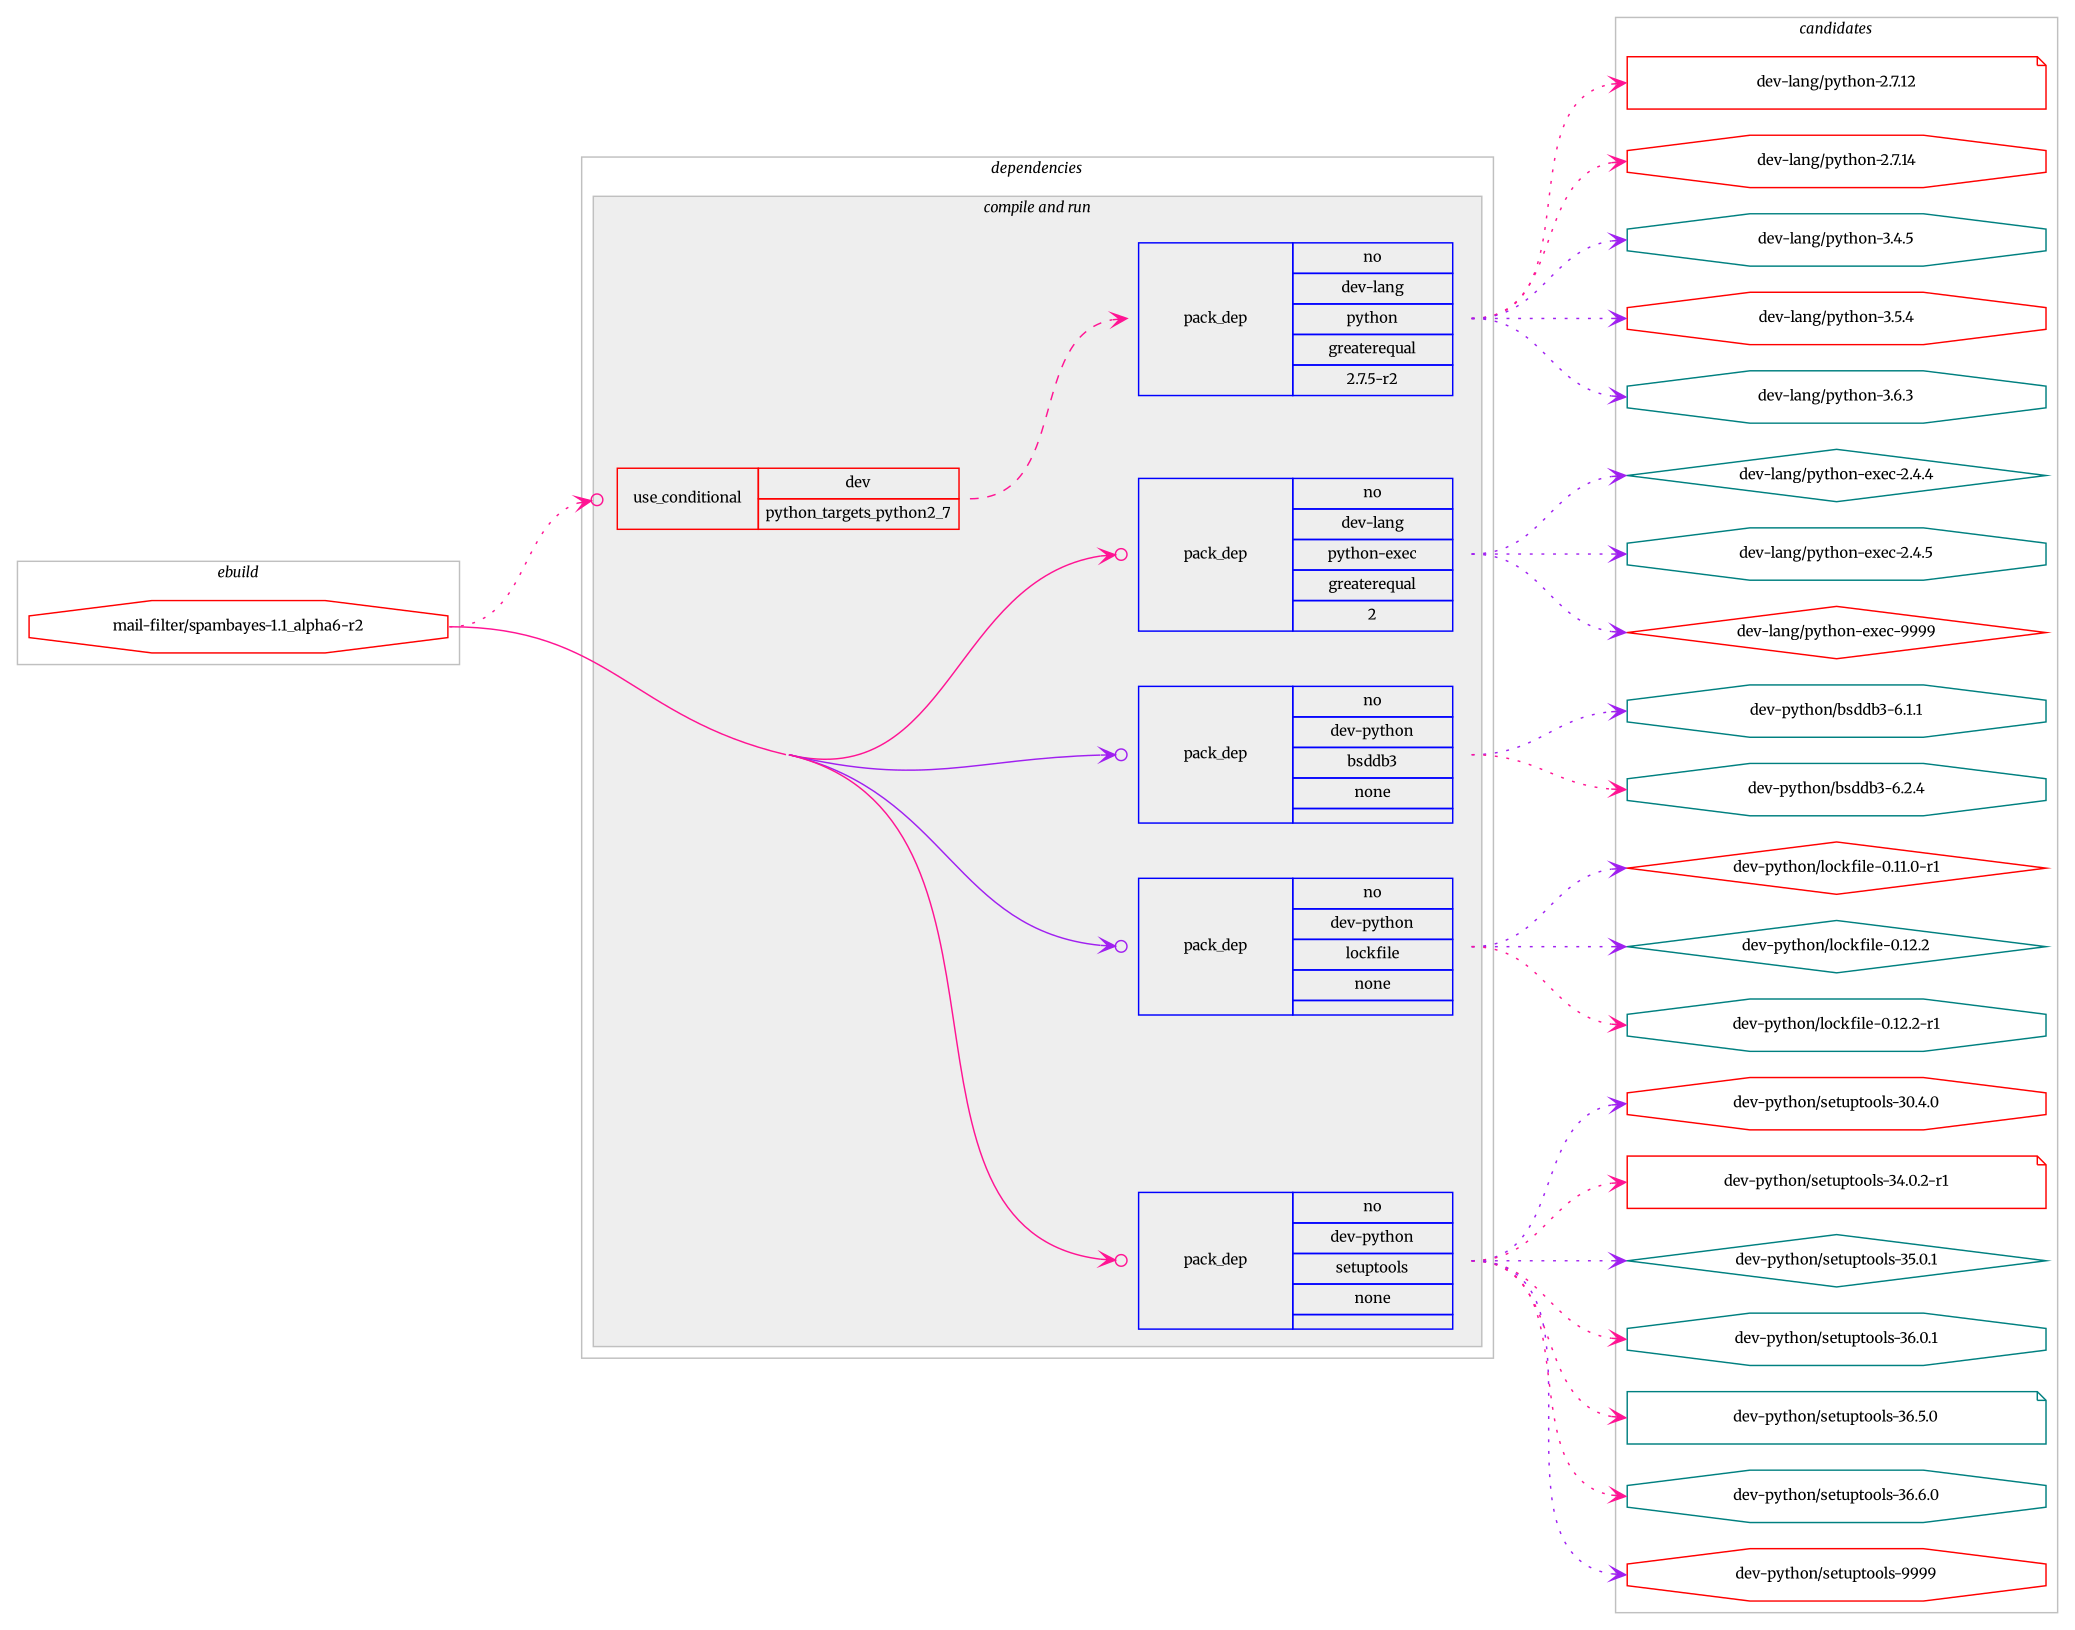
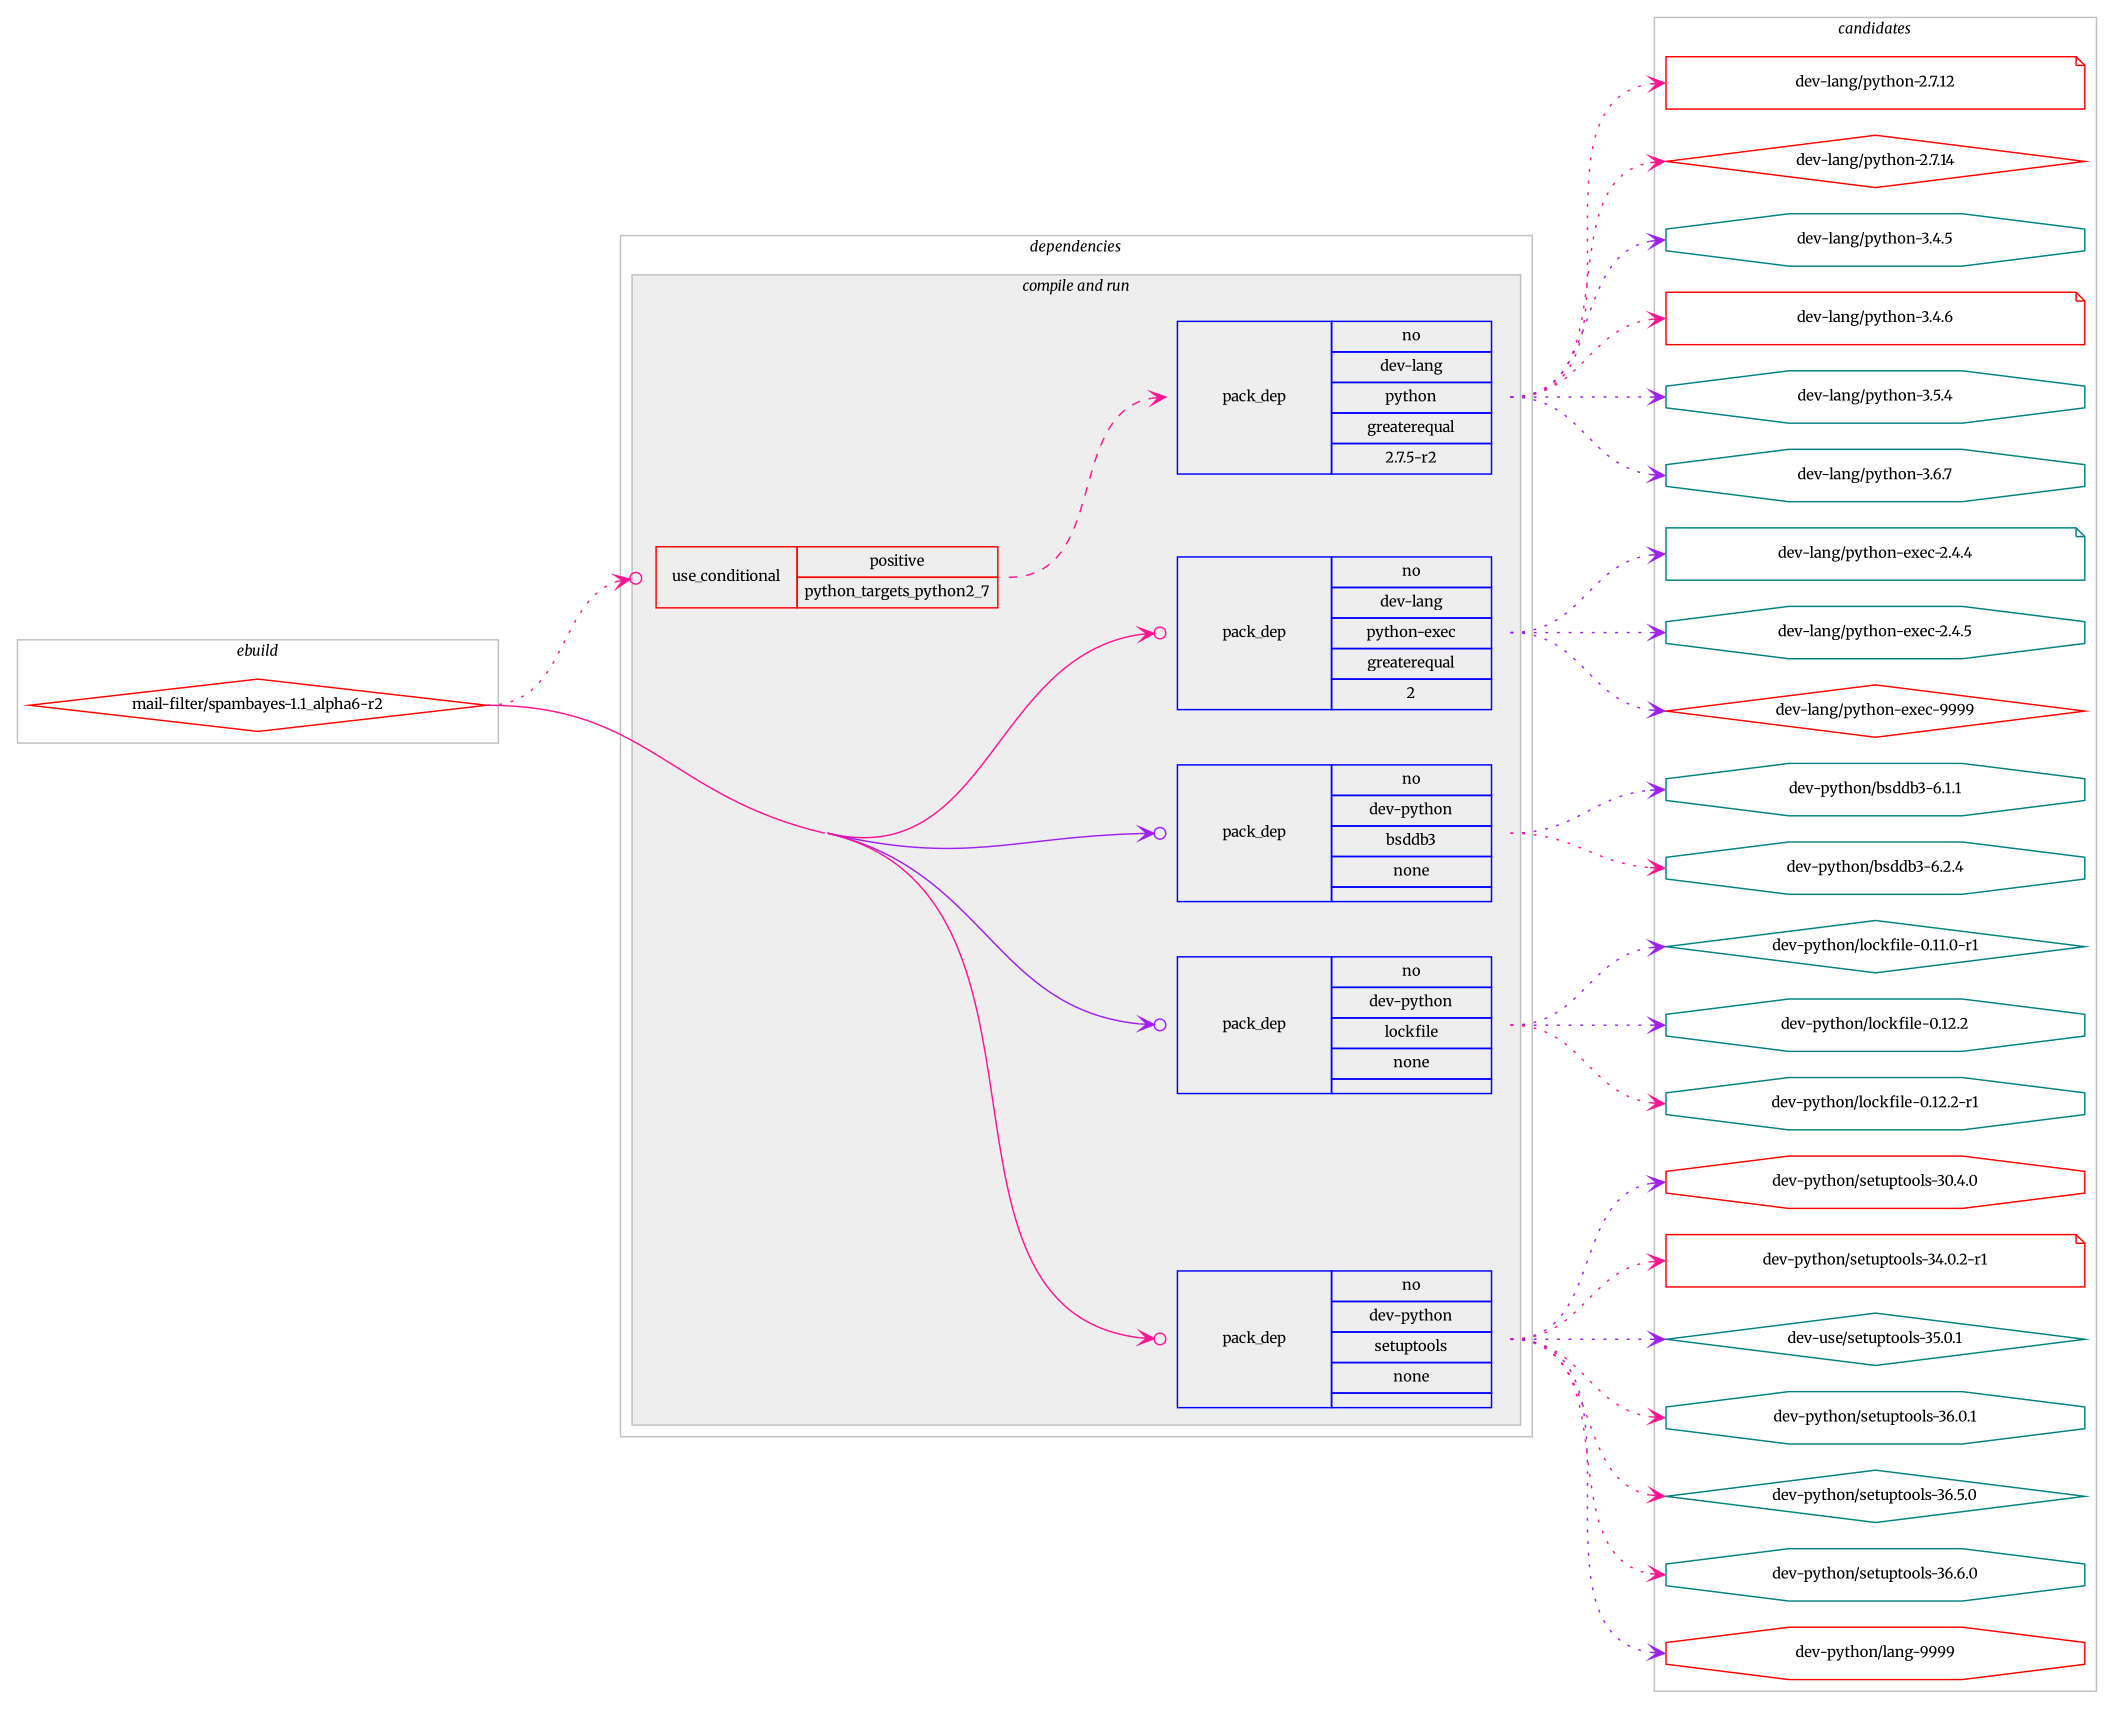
  digraph {
    compound=true
    concentrate=true
    fontname=Merriweather
    fontsize=10
    newrank=true
    rankdir=LR
    ranksep=1.5
    node [color=teal fontname=Merriweather fontsize=10 shape=octagon]
    edge [arrowhead=vee color=purple fontname=Merriweather headport=w style=dotted tailport=e weight=100]
-   n1 [color=red label="mail-filter/spambayes-1.1_alpha6-r2" width=4]
+   n1 [color=red label="mail-filter/spambayes-1.1_alpha6-r2" shape=diamond width=4]
    n2 [color=blue label=<<TABLE BORDER="0" CELLBORDER="1" CELLSPACING="0" CELLPADDING="4" WIDTH="220"><TR><TD ROWSPAN="6" CELLPADDING="30">pack_dep</TD></TR><TR><TD WIDTH="110">no</TD></TR><TR><TD>dev-lang</TD></TR><TR><TD>python</TD></TR><TR><TD>greaterequal</TD></TR><TR><TD>2.7.5-r2</TD></TR></TABLE>> shape=none]
-   n3 [color=red label=<<TABLE BORDER="0" CELLBORDER="1" CELLSPACING="0" CELLPADDING="4"><TR><TD ROWSPAN="3" CELLPADDING="10">use_conditional</TD></TR><TR><TD>dev</TD></TR><TR><TD>python_targets_python2_7</TD></TR></TABLE>> shape=none]
+   n3 [color=red label=<<TABLE BORDER="0" CELLBORDER="1" CELLSPACING="0" CELLPADDING="4"><TR><TD ROWSPAN="3" CELLPADDING="10">use_conditional</TD></TR><TR><TD>positive</TD></TR><TR><TD>python_targets_python2_7</TD></TR></TABLE>> shape=none]
    n4 [color=blue label=<<TABLE BORDER="0" CELLBORDER="1" CELLSPACING="0" CELLPADDING="4" WIDTH="220"><TR><TD ROWSPAN="6" CELLPADDING="30">pack_dep</TD></TR><TR><TD WIDTH="110">no</TD></TR><TR><TD>dev-lang</TD></TR><TR><TD>python-exec</TD></TR><TR><TD>greaterequal</TD></TR><TR><TD>2</TD></TR></TABLE>> shape=none]
    n5 [color=blue label=<<TABLE BORDER="0" CELLBORDER="1" CELLSPACING="0" CELLPADDING="4" WIDTH="220"><TR><TD ROWSPAN="6" CELLPADDING="30">pack_dep</TD></TR><TR><TD WIDTH="110">no</TD></TR><TR><TD>dev-python</TD></TR><TR><TD>bsddb3</TD></TR><TR><TD>none</TD></TR><TR><TD></TD></TR></TABLE>> shape=none]
    n6 [color=blue label=<<TABLE BORDER="0" CELLBORDER="1" CELLSPACING="0" CELLPADDING="4" WIDTH="220"><TR><TD ROWSPAN="6" CELLPADDING="30">pack_dep</TD></TR><TR><TD WIDTH="110">no</TD></TR><TR><TD>dev-python</TD></TR><TR><TD>lockfile</TD></TR><TR><TD>none</TD></TR><TR><TD></TD></TR></TABLE>> shape=none]
    n7 [color=blue label=<<TABLE BORDER="0" CELLBORDER="1" CELLSPACING="0" CELLPADDING="4" WIDTH="220"><TR><TD ROWSPAN="6" CELLPADDING="30">pack_dep</TD></TR><TR><TD WIDTH="110">no</TD></TR><TR><TD>dev-python</TD></TR><TR><TD>setuptools</TD></TR><TR><TD>none</TD></TR><TR><TD></TD></TR></TABLE>> shape=none]
    n8 [color=red label="dev-lang/python-2.7.12" shape=note width=4]
-   n9 [color=red label="dev-lang/python-2.7.14" width=4]
+   n9 [color=red label="dev-lang/python-2.7.14" shape=diamond width=4]
    n10 [label="dev-lang/python-3.4.5" width=4]
-   n12 [color=red label="dev-lang/python-3.5.4" width=4]
-   n13 [label="dev-lang/python-3.6.3" width=4]
-   n14 [label="dev-lang/python-exec-2.4.4" shape=diamond width=4]
+   n11 [color=red label="dev-lang/python-3.4.6" shape=note width=4]
+   n12 [label="dev-lang/python-3.5.4" width=4]
+   n13 [label="dev-lang/python-3.6.7" width=4]
+   n14 [label="dev-lang/python-exec-2.4.4" shape=note width=4]
    n15 [label="dev-lang/python-exec-2.4.5" width=4]
    n16 [color=red label="dev-lang/python-exec-9999" shape=diamond width=4]
    n17 [label="dev-python/bsddb3-6.1.1" width=4]
    n18 [label="dev-python/bsddb3-6.2.4" width=4]
-   n19 [color=red label="dev-python/lockfile-0.11.0-r1" shape=diamond width=4]
-   n20 [label="dev-python/lockfile-0.12.2" shape=diamond width=4]
+   n19 [label="dev-python/lockfile-0.11.0-r1" shape=diamond width=4]
+   n20 [label="dev-python/lockfile-0.12.2" width=4]
    n21 [label="dev-python/lockfile-0.12.2-r1" width=4]
    n22 [color=red label="dev-python/setuptools-30.4.0" width=4]
    n23 [color=red label="dev-python/setuptools-34.0.2-r1" shape=note width=4]
-   n24 [label="dev-python/setuptools-35.0.1" shape=diamond width=4]
+   n24 [label="dev-use/setuptools-35.0.1" shape=diamond width=4]
    n25 [label="dev-python/setuptools-36.0.1" width=4]
-   n26 [label="dev-python/setuptools-36.5.0" shape=note width=4]
+   n26 [label="dev-python/setuptools-36.5.0" shape=diamond width=4]
    n27 [label="dev-python/setuptools-36.6.0" width=4]
-   n28 [color=red label="dev-python/setuptools-9999" width=4]
+   n28 [color=red label="dev-python/lang-9999" width=4]
    subgraph cluster_1 {
      color=gray
      label=<<i>ebuild</i>>
      rank=same
      n1
    }
    subgraph cluster_2 {
      color=gray
      label=<<i>dependencies</i>>
      subgraph cluster_3 {
        color=gray
        fillcolor="#eeeeee"
        label=<<i>compile</i>>
        style=filled
      }
      subgraph cluster_4 {
        color=gray
        fillcolor="#eeeeee"
        label=<<i>compile and run</i>>
        style=filled
        subgraph sub_5 {
          color=gray
          fillcolor="#eeeeee"
          label=<<i>compile and run</i>>
          style=filled
          n3
          subgraph sub_6 {
            color=gray
            fillcolor="#eeeeee"
            label=<<i>compile and run</i>>
            style=filled
            n2
          }
        }
        subgraph sub_7 {
          color=gray
          fillcolor="#eeeeee"
          label=<<i>compile and run</i>>
          style=filled
          n4
        }
        subgraph sub_8 {
          color=gray
          fillcolor="#eeeeee"
          label=<<i>compile and run</i>>
          style=filled
          n5
        }
        subgraph sub_9 {
          color=gray
          fillcolor="#eeeeee"
          label=<<i>compile and run</i>>
          style=filled
          n6
        }
        subgraph sub_10 {
          color=gray
          fillcolor="#eeeeee"
          label=<<i>compile and run</i>>
          style=filled
          n7
        }
      }
      subgraph cluster_11 {
        color=gray
        fillcolor="#eeeeee"
        label=<<i>run</i>>
        style=filled
      }
    }
    subgraph cluster_12 {
      color=gray
      label=<<i>candidates</i>>
      rank=same
      subgraph sub_13 {
        color=black
        label=<<i>candidates</i>>
        nodesep=1
        rank=same
        n8
        n9
        n10
+       n11
        n12
        n13
      }
      subgraph sub_14 {
        color=black
        label=<<i>candidates</i>>
        nodesep=1
        rank=same
        n14
        n15
        n16
      }
      subgraph sub_15 {
        color=black
        label=<<i>candidates</i>>
        nodesep=1
        rank=same
        n17
        n18
      }
      subgraph sub_16 {
        color=black
        label=<<i>candidates</i>>
        nodesep=1
        rank=same
        n19
        n20
        n21
      }
      subgraph sub_17 {
        color=black
        label=<<i>candidates</i>>
        nodesep=1
        rank=same
        n22
        n23
        n24
        n25
        n26
        n27
        n28
      }
    }
    n1 -> n3 [arrowhead=odotvee color=deeppink weight=20]
    n1 -> n4 [arrowhead=odotvee color=deeppink style=solid weight=20]
    n1 -> n5 [arrowhead=odotvee style=solid weight=20]
    n1 -> n6 [arrowhead=odotvee style=solid weight=20]
    n1 -> n7 [arrowhead=odotvee color=deeppink style=solid weight=20]
    n2 -> n8 [color=deeppink]
    n2 -> n9 [color=deeppink]
    n2 -> n10
+   n2 -> n11 [color=deeppink]
    n2 -> n12
    n2 -> n13
    n3 -> n2 [color=deeppink style=dashed weight=20]
    n4 -> n14
    n4 -> n15
    n4 -> n16
    n5 -> n17
    n5 -> n18 [color=deeppink]
    n6 -> n19
    n6 -> n20
    n6 -> n21 [color=deeppink]
    n7 -> n22
    n7 -> n23 [color=deeppink]
    n7 -> n24
    n7 -> n25 [color=deeppink]
    n7 -> n26 [color=deeppink]
    n7 -> n27 [color=deeppink]
    n7 -> n28
  }
